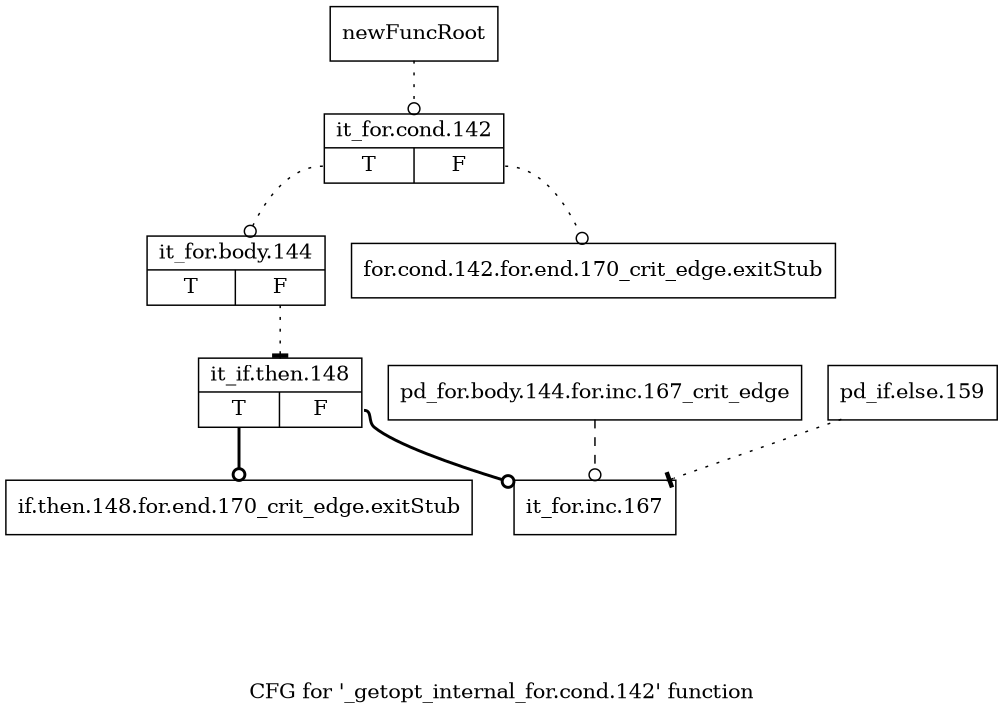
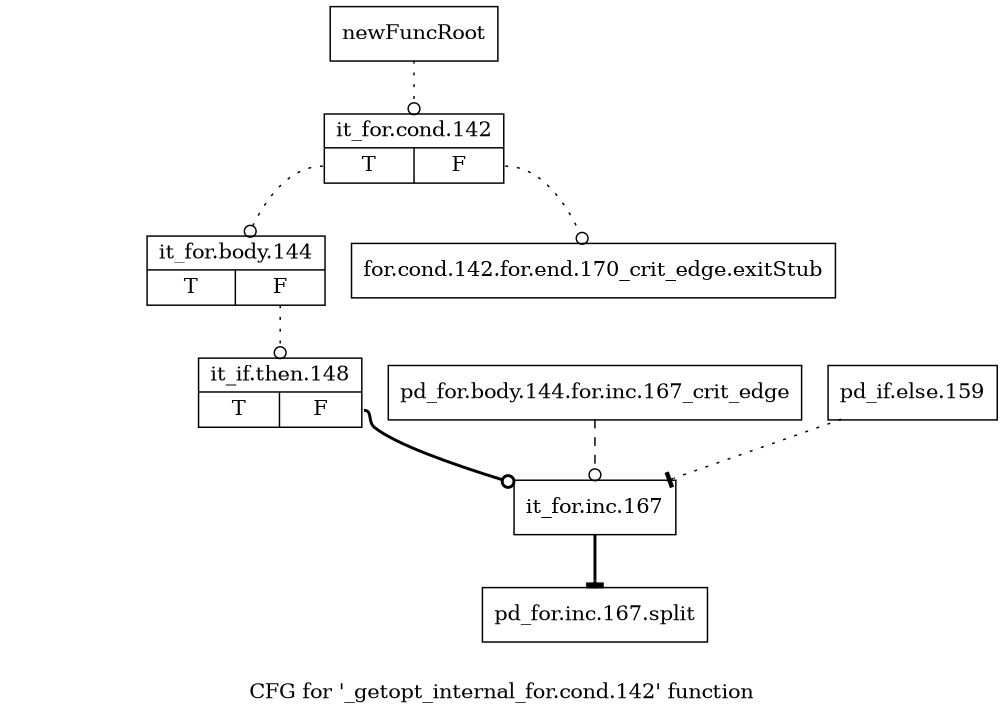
  digraph {
    label="CFG for '_getopt_internal_for.cond.142' function"
    node [shape=record]
    edge [arrowhead=odot style=dotted]
    n1 [label="{newFuncRoot}"]
    n2 [label="{it_for.cond.142|{<s0>T|<s1>F}}"]
    n3 [label="{for.cond.142.for.end.170_crit_edge.exitStub}"]
    n4 [label="{it_for.body.144|{<s0>T|<s1>F}}"]
    n5 [label="{it_if.then.148|{<s0>T|<s1>F}}"]
-   n6 [label="{if.then.148.for.end.170_crit_edge.exitStub}"]
    n7 [label="{pd_for.body.144.for.inc.167_crit_edge}"]
    n8 [label="{it_for.inc.167}"]
+   n9 [label="{pd_for.inc.167.split}"]
    n10 [label="{pd_if.else.159}"]
    n1 -> n2
    n2 -> n3 [tailport=s1]
    n2 -> n4 [tailport=s0]
-   n4 -> n5 [arrowhead=tee tailport=s1]
-   n5 -> n6 [style=bold tailport=s0]
+   n4 -> n5 [tailport=s1]
    n5 -> n8 [style=bold tailport=s1]
    n7 -> n8 [style=dashed]
+   n8 -> n9 [arrowhead=tee style=bold]
    n10 -> n8 [arrowhead=tee]
  }
